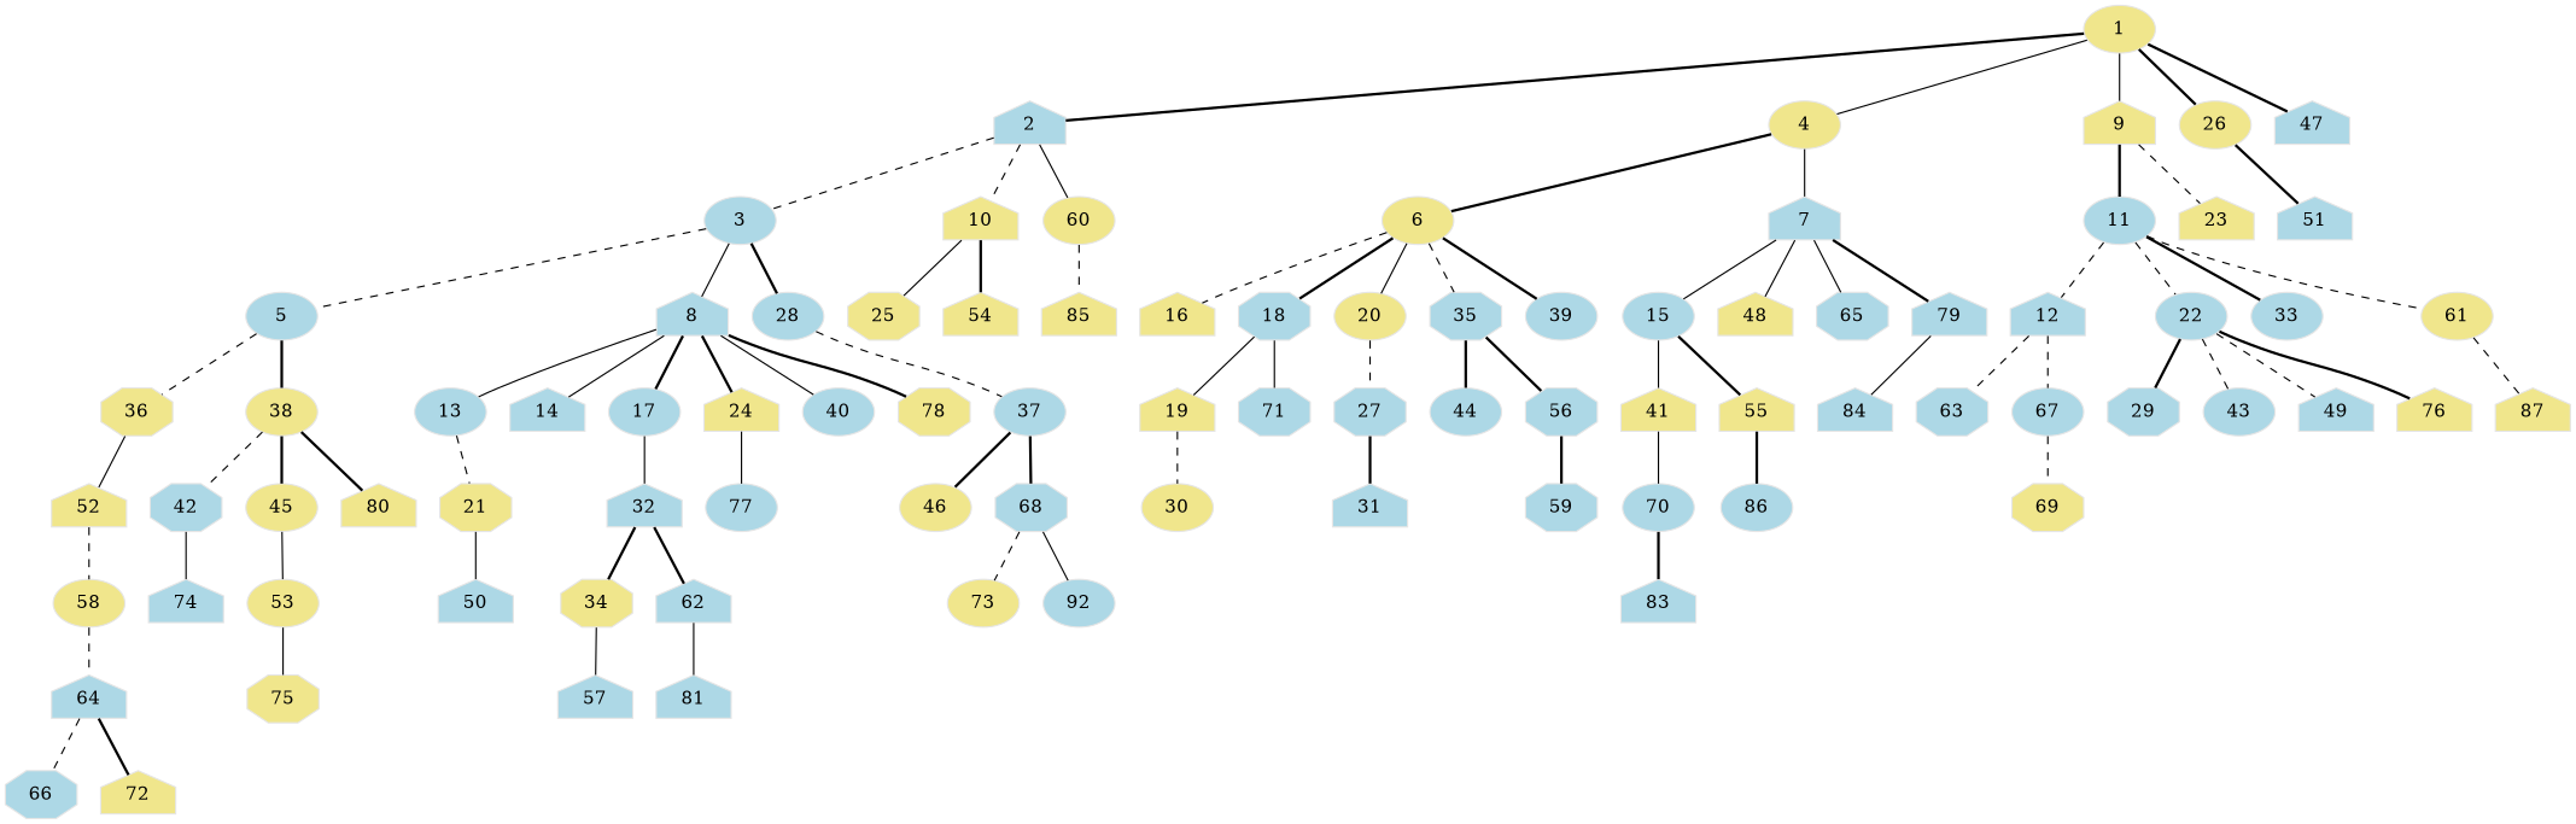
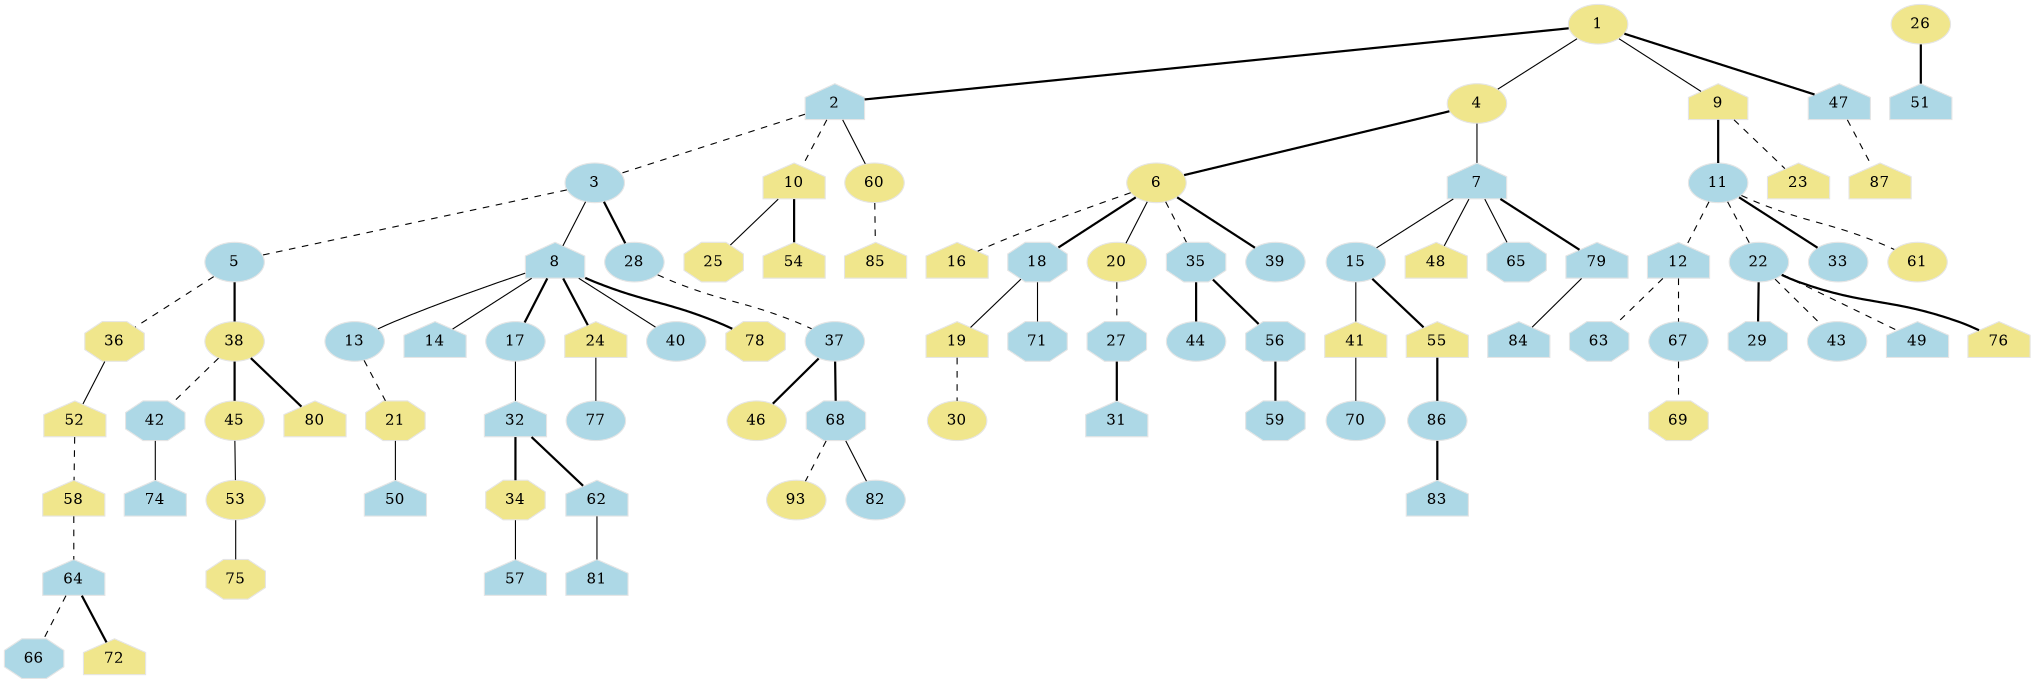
  graph {
    node [color=gray90 fillcolor=lightblue shape=house style=filled]
    edge [style=bold]
    1 [fillcolor=khaki shape=ellipse]
    2
    4 [fillcolor=khaki shape=ellipse]
    9 [fillcolor=khaki]
    26 [fillcolor=khaki shape=ellipse]
    47
    3 [shape=ellipse]
    10 [fillcolor=khaki]
    60 [fillcolor=khaki shape=ellipse]
    6 [fillcolor=khaki shape=ellipse]
    7
    11 [shape=ellipse]
    23 [fillcolor=khaki]
    51
    87 [fillcolor=khaki]
    5 [shape=ellipse]
    8
    28 [shape=ellipse]
    25 [fillcolor=khaki shape=octagon]
    54 [fillcolor=khaki]
    85 [fillcolor=khaki]
    36 [fillcolor=khaki shape=octagon]
    38 [fillcolor=khaki shape=ellipse]
    13 [shape=ellipse]
    14
    17 [shape=ellipse]
    24 [fillcolor=khaki]
    40 [shape=ellipse]
    78 [fillcolor=khaki shape=octagon]
    37 [shape=ellipse]
    16 [fillcolor=khaki]
    18 [shape=octagon]
    20 [fillcolor=khaki shape=ellipse]
    35 [shape=octagon]
    39 [shape=ellipse]
    15 [shape=ellipse]
    48 [fillcolor=khaki]
    65 [shape=octagon]
    79
    52 [fillcolor=khaki]
    42 [shape=octagon]
    45 [fillcolor=khaki shape=ellipse]
    80 [fillcolor=khaki]
    19 [fillcolor=khaki]
    71 [shape=octagon]
    27 [shape=octagon]
    44 [shape=ellipse]
    56 [shape=octagon]
    41 [fillcolor=khaki]
    55 [fillcolor=khaki]
    84
    21 [fillcolor=khaki shape=octagon]
    32
    77 [shape=ellipse]
    12
    22 [shape=ellipse]
    33 [shape=ellipse]
    61 [fillcolor=khaki shape=ellipse]
    63 [shape=octagon]
    67 [shape=ellipse]
    29 [shape=octagon]
    43 [shape=ellipse]
    49
    76 [fillcolor=khaki]
    69 [fillcolor=khaki shape=octagon]
    50
    70 [shape=ellipse]
    86 [shape=ellipse]
    34 [fillcolor=khaki shape=octagon]
    62
    30 [fillcolor=khaki shape=ellipse]
    31
    46 [fillcolor=khaki shape=ellipse]
    68 [shape=octagon]
    57
    81
    59 [shape=octagon]
-   58 [fillcolor=khaki shape=ellipse]
-   73 [fillcolor=khaki shape=ellipse]
-   82 [shape=ellipse label=92]
+   58 [fillcolor=khaki]
+   73 [fillcolor=khaki shape=ellipse label=93]
+   82 [shape=ellipse]
    74
    53 [fillcolor=khaki shape=ellipse]
    83
    75 [fillcolor=khaki shape=octagon]
    64
    66 [shape=octagon]
    72 [fillcolor=khaki]
    1 -- 2
    1 -- 4 [style=solid]
    1 -- 9 [style=solid]
-   1 -- 26
    1 -- 47
    2 -- 3 [style=dashed]
    2 -- 10 [style=dashed]
    2 -- 60 [style=solid]
    4 -- 6
    4 -- 7 [style=solid]
    9 -- 11
    9 -- 23 [style=dashed]
    26 -- 51
-   61 -- 87 [style=dashed]
+   47 -- 87 [style=dashed]
    3 -- 5 [style=dashed]
    3 -- 8 [style=solid]
    3 -- 28
    10 -- 25 [style=solid]
    10 -- 54
    60 -- 85 [style=dashed]
    6 -- 16 [style=dashed]
    6 -- 18
    6 -- 20 [style=solid]
    6 -- 35 [style=dashed]
    6 -- 39
    7 -- 15 [style=solid]
    7 -- 48 [style=solid]
    7 -- 65 [style=solid]
    7 -- 79
    11 -- 12 [style=dashed]
    11 -- 22 [style=dashed]
    11 -- 33
    11 -- 61 [style=dashed]
    5 -- 36 [style=dashed]
    5 -- 38
    8 -- 13 [style=solid]
    8 -- 14 [style=solid]
    8 -- 17
    8 -- 24
    8 -- 40 [style=solid]
    8 -- 78
    28 -- 37 [style=dashed]
    36 -- 52 [style=solid]
    38 -- 42 [style=dashed]
    38 -- 45
    38 -- 80
    13 -- 21 [style=dashed]
    17 -- 32 [style=solid]
    24 -- 77 [style=solid]
    37 -- 46
    37 -- 68
    18 -- 19 [style=solid]
    18 -- 71 [style=solid]
    20 -- 27 [style=dashed]
    35 -- 44
    35 -- 56
    15 -- 41 [style=solid]
    15 -- 55
    79 -- 84 [style=solid]
    52 -- 58 [style=dashed]
    42 -- 74 [style=solid]
    45 -- 53 [style=solid]
    19 -- 30 [style=dashed]
    27 -- 31
    56 -- 59
    41 -- 70 [style=solid]
    55 -- 86
    21 -- 50 [style=solid]
    32 -- 34
    32 -- 62
    12 -- 63 [style=dashed]
    12 -- 67 [style=dashed]
    22 -- 29
    22 -- 43 [style=dashed]
    22 -- 49 [style=dashed]
    22 -- 76
    67 -- 69 [style=dashed]
-   70 -- 83
+   86 -- 83
    34 -- 57 [style=solid]
    62 -- 81 [style=solid]
    68 -- 73 [style=dashed]
    68 -- 82 [style=solid]
    58 -- 64 [style=dashed]
    53 -- 75 [style=solid]
    64 -- 66 [style=dashed]
    64 -- 72
  }
